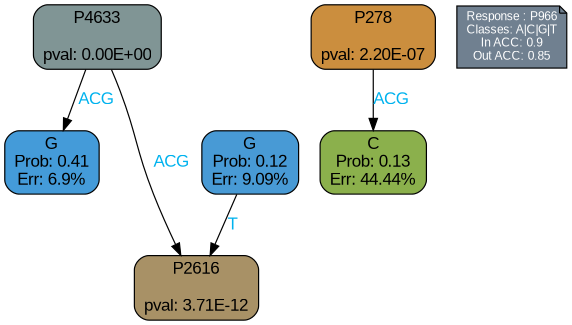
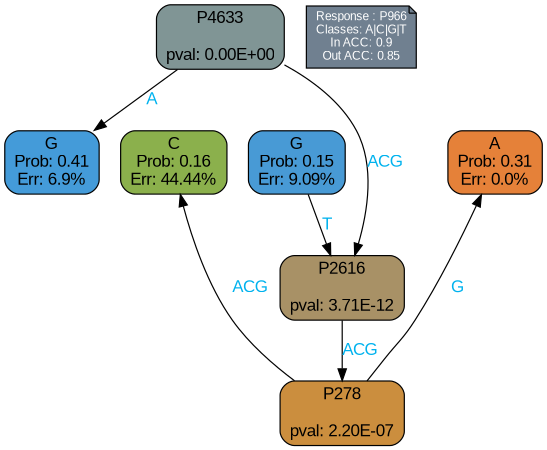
  digraph {
    fontname="Liberation Sans"
    ranksep=equally
    splines=polylines
    node [color=black fontname="Liberation Sans" shape=box style="filled, rounded"]
    edge [fontcolor=deepskyblue2 fontname="Liberation Sans"]
    n1 [fillcolor="#449bd9" label="G\nProb: 0.41\nErr: 6.9%"]
-   n2 [fillcolor="#8bb04c" label="C\nProb: 0.13\nErr: 44.44%"]
-   n4 [fillcolor="#489ad5" label="G\nProb: 0.12\nErr: 9.09%"]
+   n2 [fillcolor="#8bb04c" label="C\nProb: 0.16\nErr: 44.44%"]
+   n3 [fillcolor="#e58139" label="A\nProb: 0.31\nErr: 0.0%"]
+   n4 [fillcolor="#489ad5" label="G\nProb: 0.15\nErr: 9.09%"]
    n5 [align=left fillcolor=slategray fontcolor=white fontsize=10 label="Response : P966\nClasses: A|C|G|T\nIn ACC: 0.9\nOut ACC: 0.85\n" shape=note style=filled]
    n6 [fillcolor="#809595" label="P4633\n\npval: 0.00E+00"]
    n7 [fillcolor="#a89166" label="P2616\n\npval: 3.71E-12"]
    n8 [fillcolor="#cb8e3e" label="P278\n\npval: 2.20E-07"]
    subgraph sub_1 {
      rank=same
      n1
      n2
+     n3
      n4
    }
    subgraph sub_2 {
      rank=same
      n5
      n6
    }
    n4 -> n7 [label=T]
-   n6 -> n1 [label=ACG]
+   n6 -> n1 [label=A]
    n6 -> n7 [label=ACG]
+   n7 -> n8 [label=ACG]
    n8 -> n2 [label=ACG]
+   n8 -> n3 [label=G]
  }
